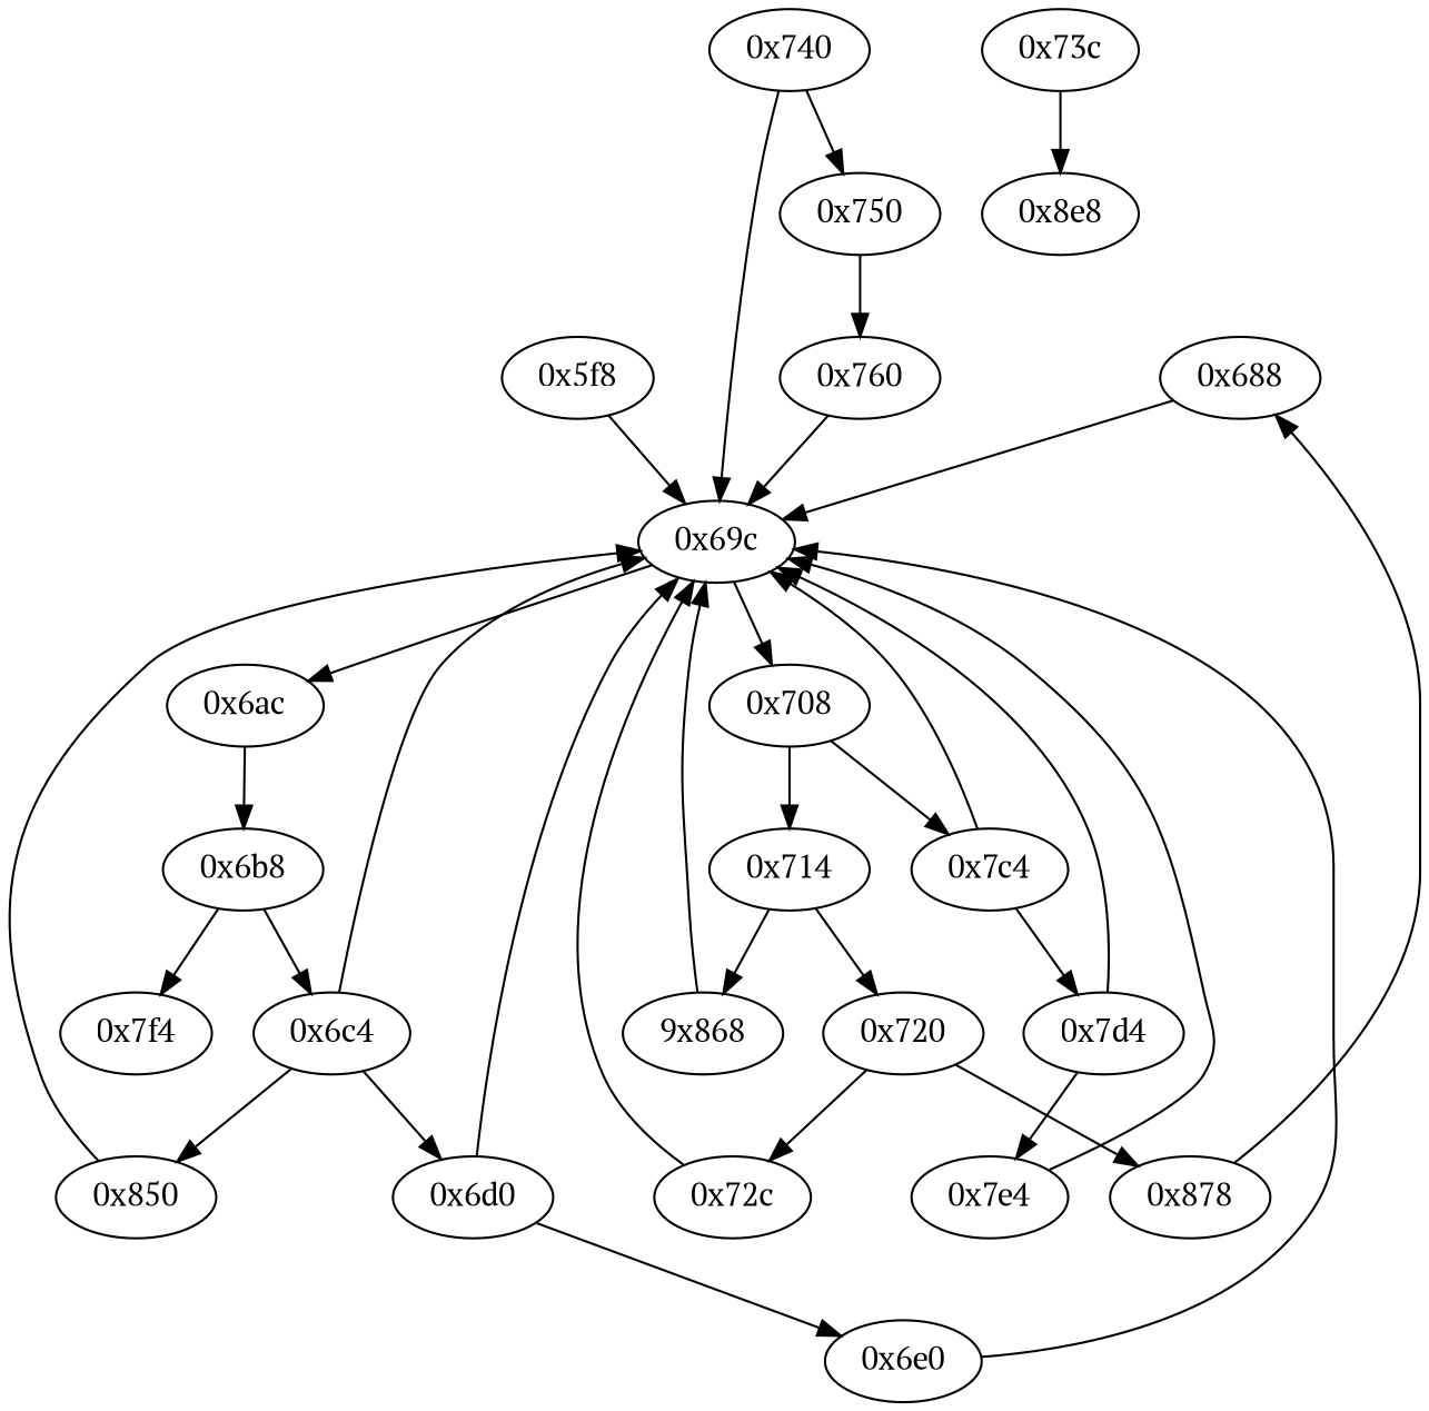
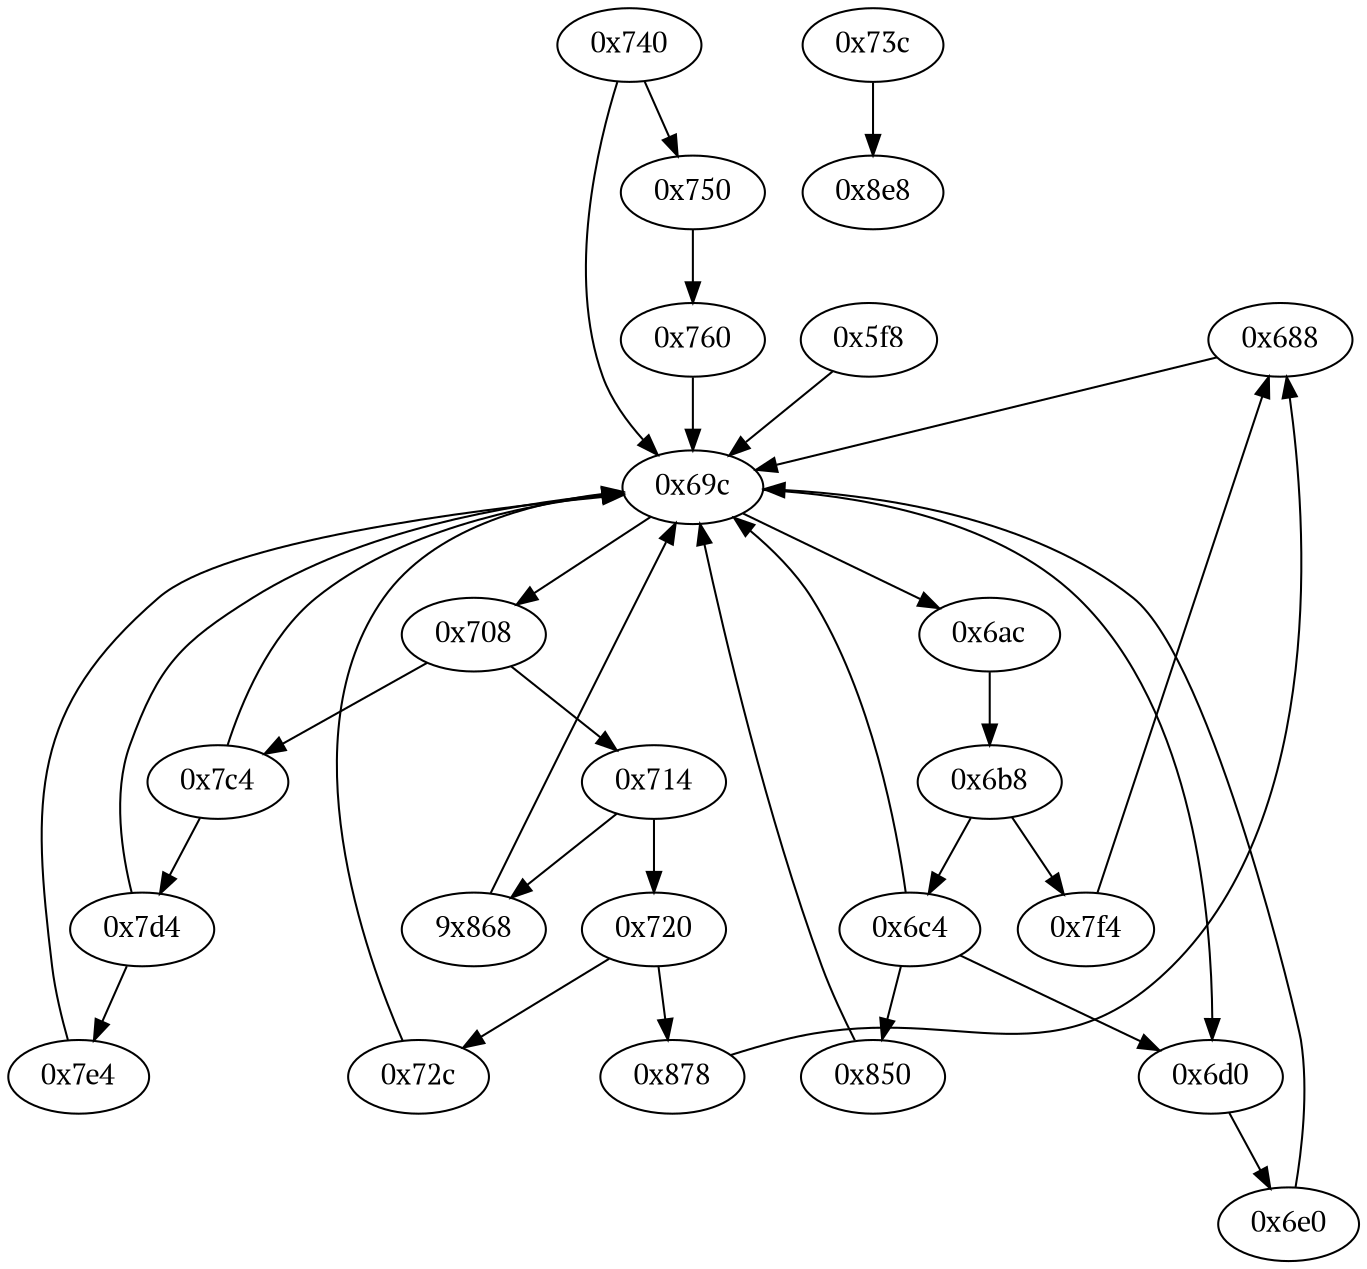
  strict digraph {
    fontname="PT Serif"
    node [fontname="PT Serif" opcode="[u'ldr', u'cmp', u'b']"]
    edge [fontname="PT Serif"]
    "0x688" [opcode="[u'mov', u'cmn', u'mov', u'cmp', u'mov']"]
    "0x69c" [opcode="[u'mov', u'ldr', u'cmp', u'b']"]
    "0x6ac"
    "0x708"
    "0x6b8"
    "0x7c4" [opcode="[u'ldr', u'cmp', u'mov', u'b']"]
    "0x714"
    "0x6e0" [opcode="[u'ldrb', u'ldrb', u'mov', u'cmp', u'mov', u'cmp', u'mov', u'teq', u'mov', u'b']"]
    "0x7d4" [opcode="[u'ldr', u'cmp', u'mov', u'b']"]
    "0x7e4" [opcode="[u'ldr', u'bl', u'mov', u'b']"]
    "0x6c4"
    "0x7f4" [opcode="[u'ldr', u'bl', u'ldr', u'mov', u'ldr', u'ldr', u'ldr', u'ldr', u'cmp', u'mov', u'add', u'sub', u'sub', u'mul', u'mvn', u'mov', u'orr', u'ldr', u'cmn', u'mov', u'teq', u'mov', u'b']"]
    "0x740" [opcode="[u'ldr', u'cmp', u'mov', u'b']"]
    "0x750" [opcode="[u'ldr', u'cmp', u'mov', u'b']"]
    n15 [label="9x868" opcode="[u'ldr', u'bl', u'mov', u'b']"]
    "0x720"
    "0x72c" [opcode="[u'ldr', u'cmp', u'mov', u'b']"]
    "0x878" [opcode="[u'ldr', u'mov', u'ldr', u'ldrsb', u'cmp', u'mov', u'mov', u'strb', u'ldr', u'ldr', u'ldr', u'ldr', u'ldr', u'cmp', u'mov', u'add', u'sub', u'sub', u'mul', u'mvn', u'mov', u'orr', u'ldr', u'cmn', u'mov', u'teq', u'mov', u'b']"]
    "0x6d0" [opcode="[u'ldr', u'cmp', u'mov', u'b']"]
    "0x850" [opcode="[u'ldrb', u'ldr', u'ldr', u'cmp', u'mov', u'b']"]
    "0x73c" [opcode="[u'b']"]
    "0x8e8" [opcode="[u'mov', u'sub', u'pop']"]
    "0x760" [opcode="[u'ldr', u'mov', u'ldr', u'ldr', u'add', u'sub', u'sub', u'mul', u'mov', u'eor', u'and', u'ldr', u'mov', u'ldr', u'cmp', u'mov', u'teq', u'mov', u'mov', u'cmp', u'mov', u'mov', u'cmp', u'mov', u'b']"]
    "0x5f8" [opcode="[u'push', u'add', u'sub', u'ldr', u'str', u'mvn', u'ldr', u'sub', u'mul', u'mov', u'eor', u'tst', u'ldr', u'mov', u'mov', u'strb', u'ldr', u'cmp', u'mov', u'strb', u'ldr', u'ldr', u'ldr', u'ldr', u'ldr', u'ldr', u'ldr', u'add', u'str', u'ldr', u'add', u'str', u'ldr', u'add', u'str', u'b']"]
    "0x688" -> "0x69c"
    "0x69c" -> "0x6ac"
    "0x69c" -> "0x708"
    "0x6ac" -> "0x6b8"
    "0x708" -> "0x7c4"
    "0x708" -> "0x714"
    "0x6b8" -> "0x6c4"
    "0x6b8" -> "0x7f4"
    "0x7c4" -> "0x69c"
    "0x7c4" -> "0x7d4"
    "0x714" -> n15
    "0x714" -> "0x720"
    "0x6e0" -> "0x69c"
    "0x7d4" -> "0x69c"
    "0x7d4" -> "0x7e4"
    "0x7e4" -> "0x69c"
    "0x6c4" -> "0x69c"
    "0x6c4" -> "0x6d0"
    "0x6c4" -> "0x850"
+   "0x7f4" -> "0x688"
    "0x740" -> "0x69c"
    "0x740" -> "0x750"
    "0x750" -> "0x760"
    n15 -> "0x69c"
    "0x720" -> "0x72c"
    "0x720" -> "0x878"
    "0x72c" -> "0x69c"
    "0x878" -> "0x688"
-   "0x6d0" -> "0x69c"
+   "0x69c" -> "0x6d0"
    "0x6d0" -> "0x6e0"
    "0x850" -> "0x69c"
    "0x73c" -> "0x8e8"
    "0x760" -> "0x69c"
    "0x5f8" -> "0x69c"
  }
